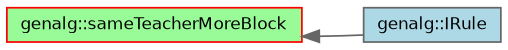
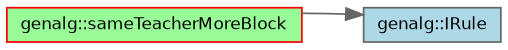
  digraph {
    rankdir=LR
    node [fontname=Helvetica fontsize=10 shape=record style=filled]
    n1 [color=red fillcolor=palegreen fontcolor=black height=0.2 label="genalg::sameTeacherMoreBlock" width=0.4]
    n2 [color=gray40 fillcolor=lightblue height=0.2 label="genalg::IRule" width=0.4]
-   n1 -> n2 [color=gray40 dir=back fontname=Helvetica fontsize=10 labelfontname=Helvetica labelfontsize=10 style=solid]
+   n2 -> n1 [color=gray40 dir=back fontname=Helvetica fontsize=10 labelfontname=Helvetica labelfontsize=10 style=solid]
  }
